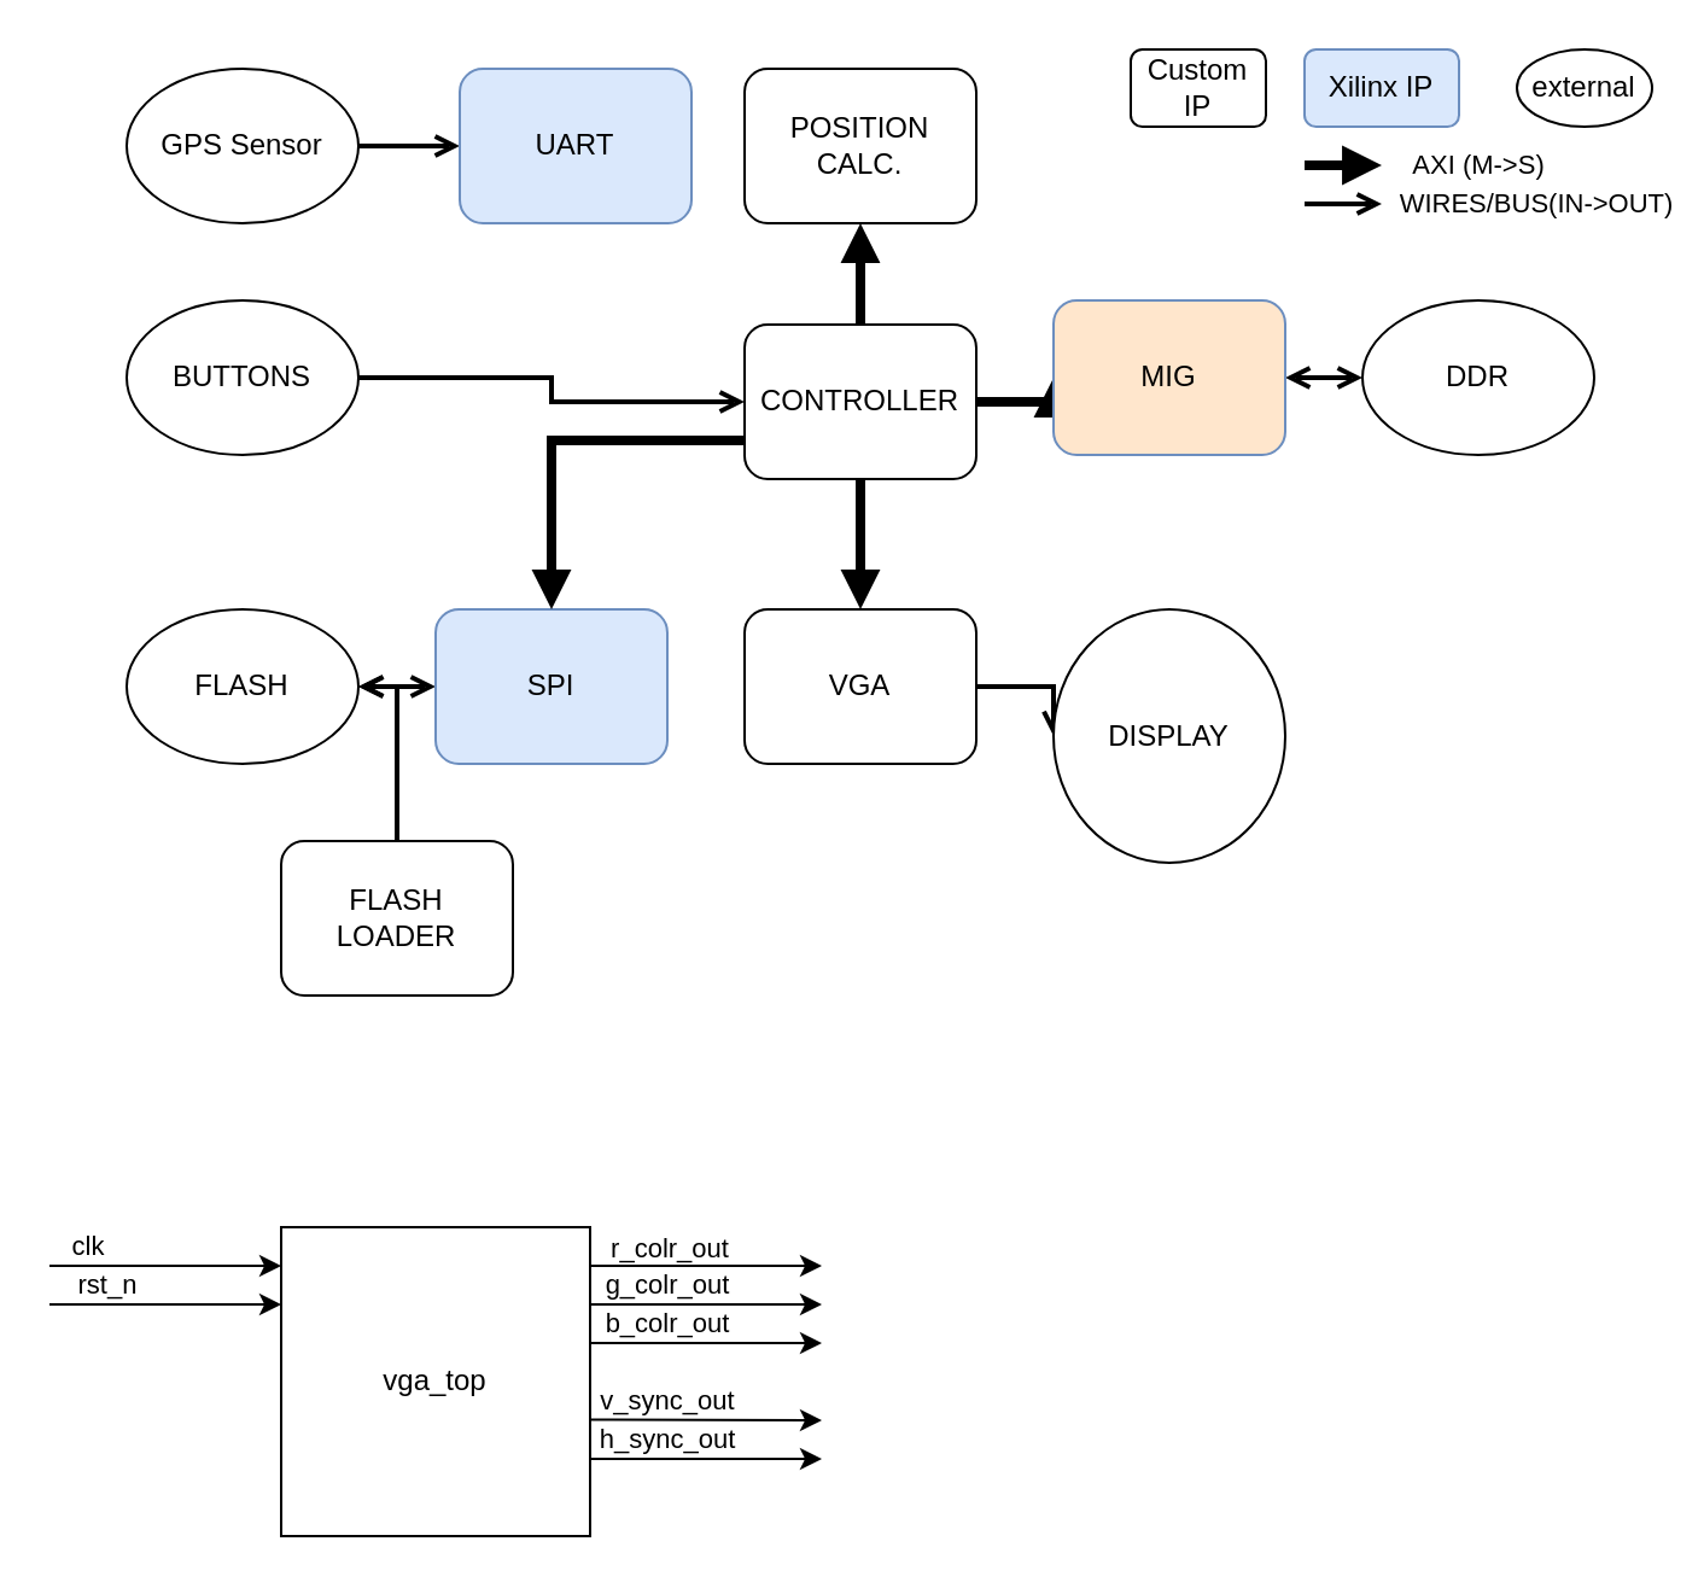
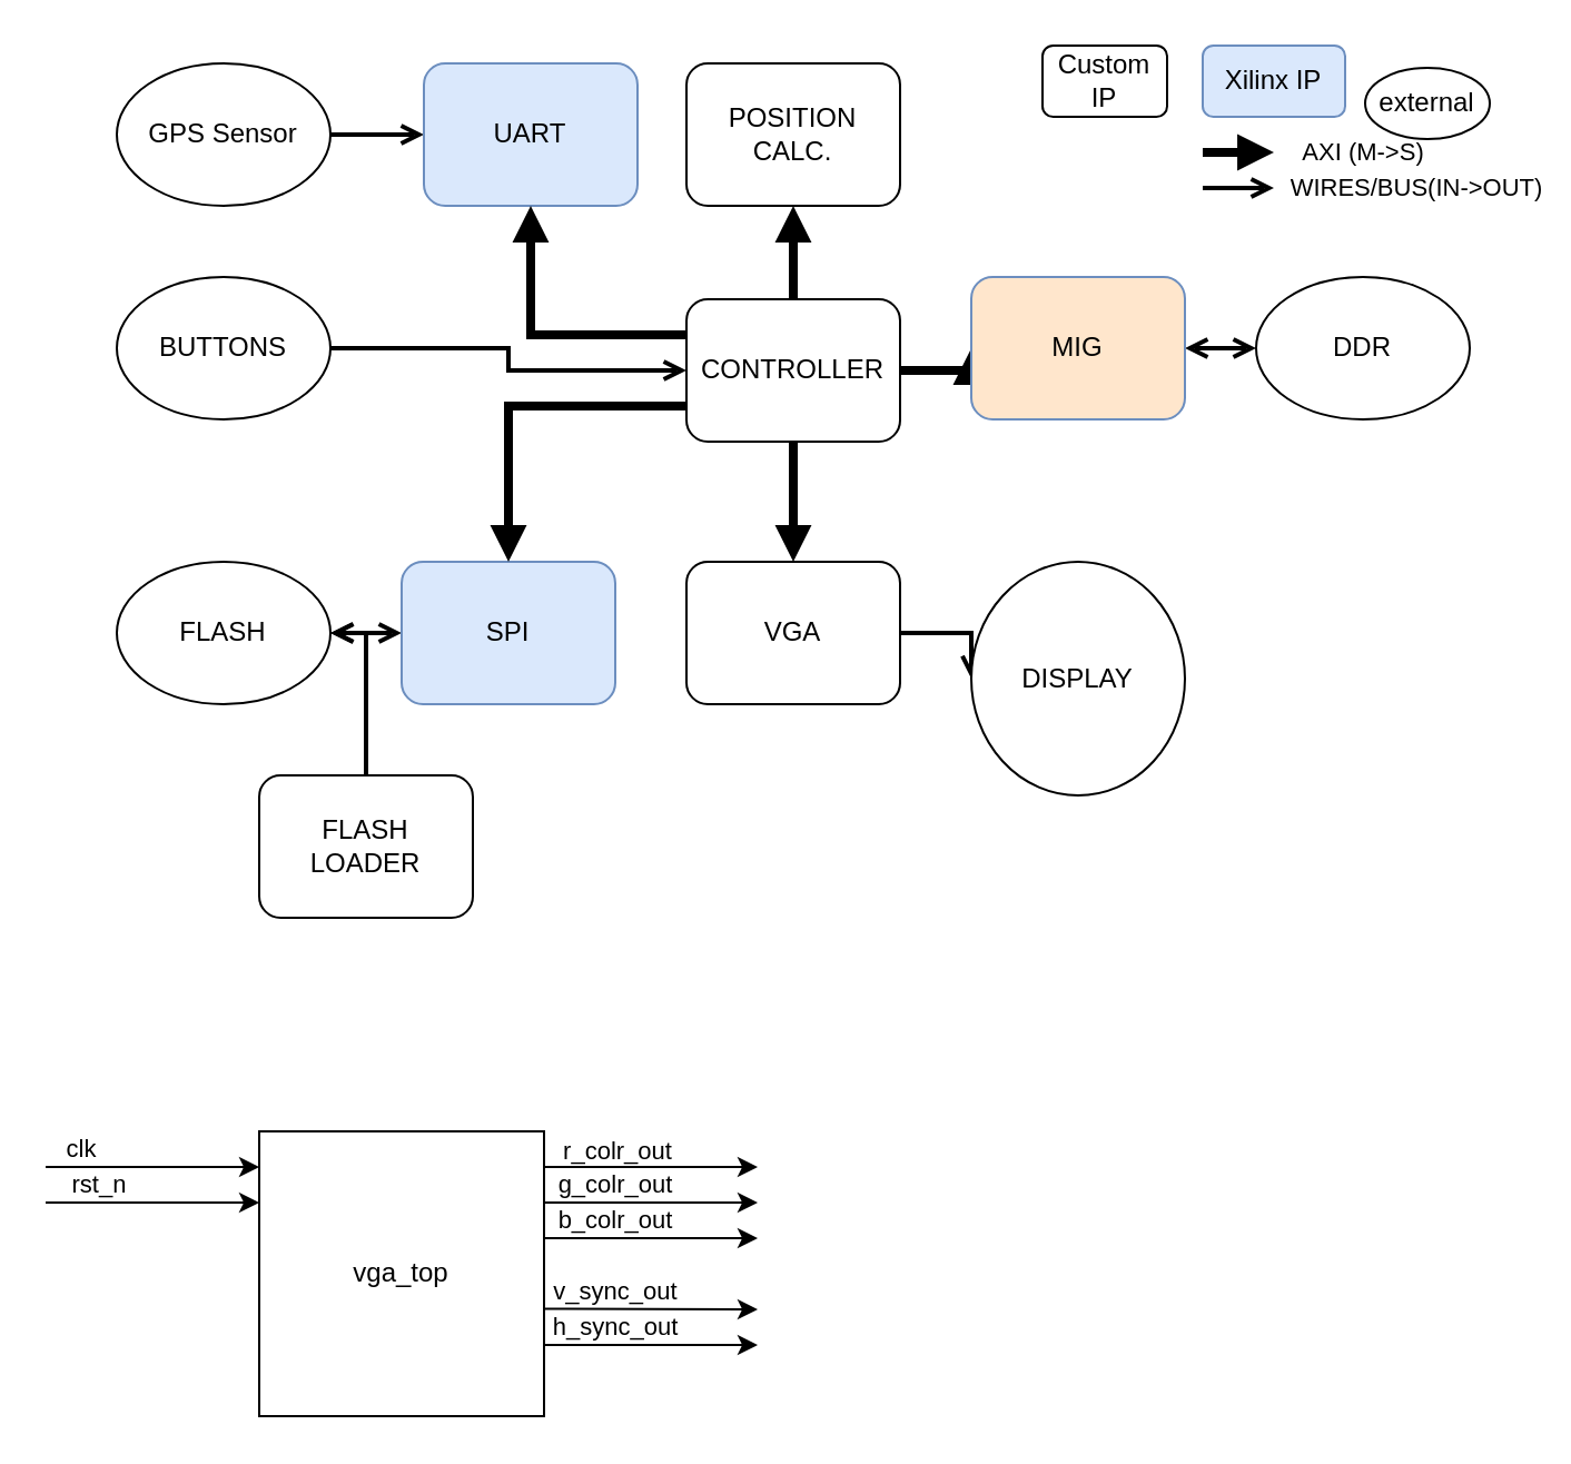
  <mxCell id="0" />
  <mxCell id="1" parent="0" />
  <mxCell id="2" value="vga_top" style="rounded=0;whiteSpace=wrap;html=1;" parent="1" vertex="1"><mxGeometry x="116" y="508" width="128" height="128" as="geometry" /></mxCell>
  <mxCell id="3" value="" style="endArrow=classic;html=1;rounded=0;" parent="1" edge="1"><mxGeometry width="50" height="50" relative="1" as="geometry"><mxPoint x="244" y="524" as="sourcePoint" /><mxPoint x="340" y="524" as="targetPoint" /></mxGeometry></mxCell>
  <mxCell id="4" value="r_colr_out" style="edgeLabel;html=1;align=center;verticalAlign=middle;resizable=0;points=[];" parent="3" vertex="1" connectable="0"><mxGeometry x="0.439" y="-1" relative="1" as="geometry"><mxPoint x="-37" y="-9" as="offset" /></mxGeometry></mxCell>
  <mxCell id="5" value="g_colr_out" style="endArrow=classic;html=1;rounded=0;" parent="1" edge="1"><mxGeometry x="-0.333" y="8" width="50" height="50" relative="1" as="geometry"><mxPoint x="244" y="540" as="sourcePoint" /><mxPoint x="340" y="540" as="targetPoint" /><mxPoint as="offset" /></mxGeometry></mxCell>
  <mxCell id="6" value="b_colr_out" style="endArrow=classic;html=1;rounded=0;" parent="1" edge="1"><mxGeometry x="-0.333" y="8" width="50" height="50" relative="1" as="geometry"><mxPoint x="244" y="556" as="sourcePoint" /><mxPoint x="340" y="556" as="targetPoint" /><mxPoint as="offset" /></mxGeometry></mxCell>
  <mxCell id="7" value="v_sync_out" style="endArrow=classic;html=1;rounded=0;" parent="1" edge="1"><mxGeometry x="-0.334" y="8" width="50" height="50" relative="1" as="geometry"><mxPoint x="244" y="587.76" as="sourcePoint" /><mxPoint x="340" y="588" as="targetPoint" /><mxPoint as="offset" /></mxGeometry></mxCell>
  <mxCell id="8" value="h_sync_out" style="endArrow=classic;html=1;rounded=0;" parent="1" edge="1"><mxGeometry x="-0.333" y="8" width="50" height="50" relative="1" as="geometry"><mxPoint x="244" y="604" as="sourcePoint" /><mxPoint x="340" y="604" as="targetPoint" /><mxPoint as="offset" /></mxGeometry></mxCell>
  <mxCell id="9" value="clk" style="endArrow=classic;html=1;rounded=0;" parent="1" edge="1"><mxGeometry x="-0.667" y="8" width="50" height="50" relative="1" as="geometry"><mxPoint x="20" y="524" as="sourcePoint" /><mxPoint x="116" y="524" as="targetPoint" /><mxPoint as="offset" /></mxGeometry></mxCell>
  <mxCell id="10" value="rst_n" style="endArrow=classic;html=1;rounded=0;" parent="1" edge="1"><mxGeometry x="-0.5" y="8" width="50" height="50" relative="1" as="geometry"><mxPoint x="20" y="540" as="sourcePoint" /><mxPoint x="116" y="540" as="targetPoint" /><mxPoint as="offset" /></mxGeometry></mxCell>
  <mxCell id="11" style="edgeStyle=orthogonalEdgeStyle;rounded=0;orthogonalLoop=1;jettySize=auto;html=1;entryX=0;entryY=0.5;entryDx=0;entryDy=0;strokeWidth=4;endArrow=block;endFill=1;exitX=1;exitY=0.5;exitDx=0;exitDy=0;" parent="1" source="25" target="15" edge="1"><mxGeometry relative="1" as="geometry"><mxPoint x="428" y="172" as="sourcePoint" /></mxGeometry></mxCell>
  <mxCell id="12" style="edgeStyle=orthogonalEdgeStyle;rounded=0;orthogonalLoop=1;jettySize=auto;html=1;exitX=0;exitY=0.5;exitDx=0;exitDy=0;entryX=1;entryY=0.5;entryDx=0;entryDy=0;endArrow=open;endFill=0;strokeWidth=2;startArrow=open;startFill=0;" parent="1" source="13" target="29" edge="1"><mxGeometry relative="1" as="geometry"><mxPoint x="84" y="284" as="targetPoint" /></mxGeometry></mxCell>
  <mxCell id="13" value="SPI" style="rounded=1;whiteSpace=wrap;html=1;fillColor=#dae8fc;strokeColor=#6c8ebf;" parent="1" vertex="1"><mxGeometry x="180" y="252" width="96" height="64" as="geometry" /></mxCell>
  <mxCell id="14" style="edgeStyle=orthogonalEdgeStyle;rounded=0;orthogonalLoop=1;jettySize=auto;html=1;exitX=1;exitY=0.5;exitDx=0;exitDy=0;entryX=0;entryY=0.5;entryDx=0;entryDy=0;startArrow=open;startFill=0;endArrow=open;endFill=0;strokeWidth=2;" parent="1" source="15" target="31" edge="1"><mxGeometry relative="1" as="geometry" /></mxCell>
  <mxCell id="15" value="MIG" style="rounded=1;whiteSpace=wrap;html=1;fillColor=#ffe6cc;strokeColor=#6c8ebf;" parent="1" vertex="1"><mxGeometry x="436" y="124" width="96" height="64" as="geometry" /></mxCell>
  <mxCell id="16" style="edgeStyle=orthogonalEdgeStyle;rounded=0;orthogonalLoop=1;jettySize=auto;html=1;exitX=0.5;exitY=1;exitDx=0;exitDy=0;entryX=0.5;entryY=0;entryDx=0;entryDy=0;endArrow=block;endFill=1;strokeWidth=4;" parent="1" source="25" target="18" edge="1"><mxGeometry relative="1" as="geometry"><Array as="points" /></mxGeometry></mxCell>
  <mxCell id="17" style="edgeStyle=orthogonalEdgeStyle;rounded=0;orthogonalLoop=1;jettySize=auto;html=1;exitX=1;exitY=0.5;exitDx=0;exitDy=0;entryX=0;entryY=0.5;entryDx=0;entryDy=0;startArrow=none;startFill=0;endArrow=open;endFill=0;strokeWidth=2;" parent="1" source="18" target="27" edge="1"><mxGeometry relative="1" as="geometry" /></mxCell>
  <mxCell id="18" value="VGA" style="rounded=1;whiteSpace=wrap;html=1;" parent="1" vertex="1"><mxGeometry x="308" y="252" width="96" height="64" as="geometry" /></mxCell>
  <mxCell id="19" style="edgeStyle=orthogonalEdgeStyle;rounded=0;orthogonalLoop=1;jettySize=auto;html=1;exitX=1;exitY=0.5;exitDx=0;exitDy=0;entryX=0;entryY=0.5;entryDx=0;entryDy=0;endArrow=open;endFill=0;strokeWidth=2;startArrow=none;startFill=0;" parent="1" source="26" target="20" edge="1"><mxGeometry relative="1" as="geometry" /></mxCell>
  <mxCell id="20" value="UART" style="rounded=1;whiteSpace=wrap;html=1;fillColor=#dae8fc;strokeColor=#6c8ebf;" parent="1" vertex="1"><mxGeometry x="190" y="28" width="96" height="64" as="geometry" /></mxCell>
  <mxCell id="21" style="edgeStyle=orthogonalEdgeStyle;rounded=0;orthogonalLoop=1;jettySize=auto;html=1;exitX=0.5;exitY=0;exitDx=0;exitDy=0;entryX=0.5;entryY=1;entryDx=0;entryDy=0;endArrow=block;endFill=1;strokeWidth=4;" parent="1" source="25" target="22" edge="1"><mxGeometry relative="1" as="geometry" /></mxCell>
  <mxCell id="22" value="POSITION &lt;br&gt;CALC." style="rounded=1;whiteSpace=wrap;html=1;" parent="1" vertex="1"><mxGeometry x="308" y="28" width="96" height="64" as="geometry" /></mxCell>
  <mxCell id="23" style="edgeStyle=orthogonalEdgeStyle;rounded=0;orthogonalLoop=1;jettySize=auto;html=1;exitX=0;exitY=0.75;exitDx=0;exitDy=0;entryX=0.5;entryY=0;entryDx=0;entryDy=0;endArrow=block;endFill=1;strokeWidth=4;" parent="1" source="25" target="13" edge="1"><mxGeometry relative="1" as="geometry" /></mxCell>
+ <mxCell id="24" style="edgeStyle=orthogonalEdgeStyle;rounded=0;orthogonalLoop=1;jettySize=auto;html=1;exitX=0;exitY=0.25;exitDx=0;exitDy=0;entryX=0.5;entryY=1;entryDx=0;entryDy=0;startArrow=none;startFill=0;endArrow=block;endFill=1;strokeWidth=4;" parent="1" source="25" target="20" edge="1"><mxGeometry relative="1" as="geometry" /></mxCell>
  <mxCell id="25" value="CONTROLLER" style="rounded=1;whiteSpace=wrap;html=1;" parent="1" vertex="1"><mxGeometry x="308" y="134" width="96" height="64" as="geometry" /></mxCell>
  <mxCell id="26" value="GPS Sensor" style="ellipse;whiteSpace=wrap;html=1;" parent="1" vertex="1"><mxGeometry x="52" y="28" width="96" height="64" as="geometry" /></mxCell>
  <mxCell id="27" value="DISPLAY" style="ellipse;whiteSpace=wrap;html=1;" parent="1" vertex="1"><mxGeometry x="436" y="252" width="96" height="105" as="geometry" /></mxCell>
  <mxCell id="28" style="edgeStyle=orthogonalEdgeStyle;rounded=0;orthogonalLoop=1;jettySize=auto;html=1;exitX=1;exitY=0.5;exitDx=0;exitDy=0;entryX=0;entryY=0.5;entryDx=0;entryDy=0;startArrow=none;startFill=0;endArrow=open;endFill=0;strokeWidth=2;" parent="1" source="30" target="25" edge="1"><mxGeometry relative="1" as="geometry"><mxPoint x="148" y="140" as="sourcePoint" /></mxGeometry></mxCell>
  <mxCell id="29" value="FLASH" style="ellipse;whiteSpace=wrap;html=1;" parent="1" vertex="1"><mxGeometry x="52" y="252" width="96" height="64" as="geometry" /></mxCell>
  <mxCell id="30" value="BUTTONS" style="ellipse;whiteSpace=wrap;html=1;" parent="1" vertex="1"><mxGeometry x="52" y="124" width="96" height="64" as="geometry" /></mxCell>
  <mxCell id="31" value="DDR" style="ellipse;whiteSpace=wrap;html=1;" parent="1" vertex="1"><mxGeometry x="564" y="124" width="96" height="64" as="geometry" /></mxCell>
  <mxCell id="32" value="Xilinx IP" style="rounded=1;whiteSpace=wrap;html=1;fillColor=#dae8fc;strokeColor=#6c8ebf;" parent="1" vertex="1"><mxGeometry x="540" y="20" width="64" height="32" as="geometry" /></mxCell>
  <mxCell id="33" value="AXI (M-&amp;gt;S)" style="edgeStyle=orthogonalEdgeStyle;rounded=0;orthogonalLoop=1;jettySize=auto;html=1;entryX=0;entryY=0.5;entryDx=0;entryDy=0;strokeWidth=4;endArrow=block;endFill=1;exitX=1;exitY=0.5;exitDx=0;exitDy=0;" parent="1" edge="1"><mxGeometry x="1" y="40" relative="1" as="geometry"><mxPoint x="540" y="68" as="sourcePoint" /><mxPoint x="572" y="68" as="targetPoint" /><mxPoint x="40" y="40" as="offset" /></mxGeometry></mxCell>
  <mxCell id="34" value="WIRES/BUS(IN-&amp;gt;OUT)" style="edgeStyle=orthogonalEdgeStyle;rounded=0;orthogonalLoop=1;jettySize=auto;html=1;exitX=1;exitY=0.5;exitDx=0;exitDy=0;entryX=0;entryY=0.5;entryDx=0;entryDy=0;startArrow=none;startFill=0;endArrow=open;endFill=0;strokeWidth=2;" parent="1" edge="1"><mxGeometry x="1" y="64" relative="1" as="geometry"><mxPoint x="540" y="84" as="sourcePoint" /><mxPoint x="572" y="84" as="targetPoint" /><mxPoint x="64" y="64" as="offset" /></mxGeometry></mxCell>
- <mxCell id="35" value="external" style="ellipse;whiteSpace=wrap;html=1;" parent="1" vertex="1"><mxGeometry x="628" y="20" width="56" height="32" as="geometry" /></mxCell>
+ <mxCell id="35" value="external" style="ellipse;whiteSpace=wrap;html=1;" parent="1" vertex="1"><mxGeometry x="613" y="30" width="56" height="32" as="geometry" /></mxCell>
  <mxCell id="36" value="Custom IP" style="rounded=1;whiteSpace=wrap;html=1;" parent="1" vertex="1"><mxGeometry x="468" y="20" width="56" height="32" as="geometry" /></mxCell>
  <mxCell id="37" style="edgeStyle=orthogonalEdgeStyle;rounded=0;orthogonalLoop=1;jettySize=auto;html=1;exitX=0.5;exitY=0;exitDx=0;exitDy=0;entryX=1;entryY=0.5;entryDx=0;entryDy=0;strokeWidth=2;endArrow=open;endFill=0;" edge="1" parent="1" source="38" target="29"><mxGeometry relative="1" as="geometry"><Array as="points"><mxPoint x="164" y="380" /><mxPoint x="164" y="284" /></Array></mxGeometry></mxCell>
  <mxCell id="38" value="FLASH &lt;br&gt;LOADER" style="rounded=1;whiteSpace=wrap;html=1;" vertex="1" parent="1"><mxGeometry x="116" y="348" width="96" height="64" as="geometry" /></mxCell>
